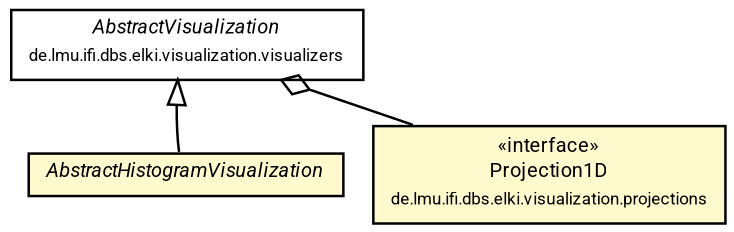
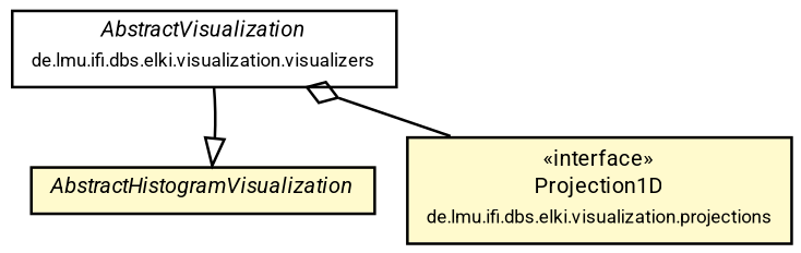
  digraph {
    fontname=Roboto
    nodesep=0.15
    rankdir=TB
    ranksep=0.25
    node [fontcolor=black fontname=Roboto fontsize=8 margin=0 shape=plaintext]
    edge [color=black dir=back fontname=Roboto fontsize=7 labelfontname=Roboto labelfontsize=7]
    n1 [height=0 label=<<table title="de.lmu.ifi.dbs.elki.visualization.projections.Projection1D" border="0" cellborder="1" cellspacing="0" cellpadding="2" bgcolor="LemonChiffon" href="../../projections/Projection1D.html" target="_parent"> 		<tr><td><table border="0" cellspacing="0" cellpadding="1"> 		<tr><td align="center" balign="center"> &#171;interface&#187; </td></tr> 		<tr><td align="center" balign="center"> <font face="Roboto">Projection1D</font> </td></tr> 		<tr><td align="center" balign="center"> <font face="Roboto" point-size="7.0">de.lmu.ifi.dbs.elki.visualization.projections</font> </td></tr> 		</table></td></tr> 		</table>> width=0]
    n2 [height=0 label=<<table title="de.lmu.ifi.dbs.elki.visualization.visualizers.histogram.AbstractHistogramVisualization" border="0" cellborder="1" cellspacing="0" cellpadding="2" bgcolor="lemonChiffon" href="AbstractHistogramVisualization.html" target="_parent"> 		<tr><td><table border="0" cellspacing="0" cellpadding="1"> 		<tr><td align="center" balign="center"> <font face="Roboto"><i>AbstractHistogramVisualization</i></font> </td></tr> 		</table></td></tr> 		</table>> width=0]
    n3 [height=0 label=<<table title="de.lmu.ifi.dbs.elki.visualization.visualizers.AbstractVisualization" border="0" cellborder="1" cellspacing="0" cellpadding="2" href="../AbstractVisualization.html" target="_parent"> 		<tr><td><table border="0" cellspacing="0" cellpadding="1"> 		<tr><td align="center" balign="center"> <font face="Roboto"><i>AbstractVisualization</i></font> </td></tr> 		<tr><td align="center" balign="center"> <font face="Roboto" point-size="7.0">de.lmu.ifi.dbs.elki.visualization.visualizers</font> </td></tr> 		</table></td></tr> 		</table>> width=0]
    n3 -> n1 [arrowhead=none arrowtail=ediamond weight=4]
-   n3 -> n2 [arrowtail=empty weight=10]
+   n2 -> n3 [arrowtail=empty weight=10]
  }
